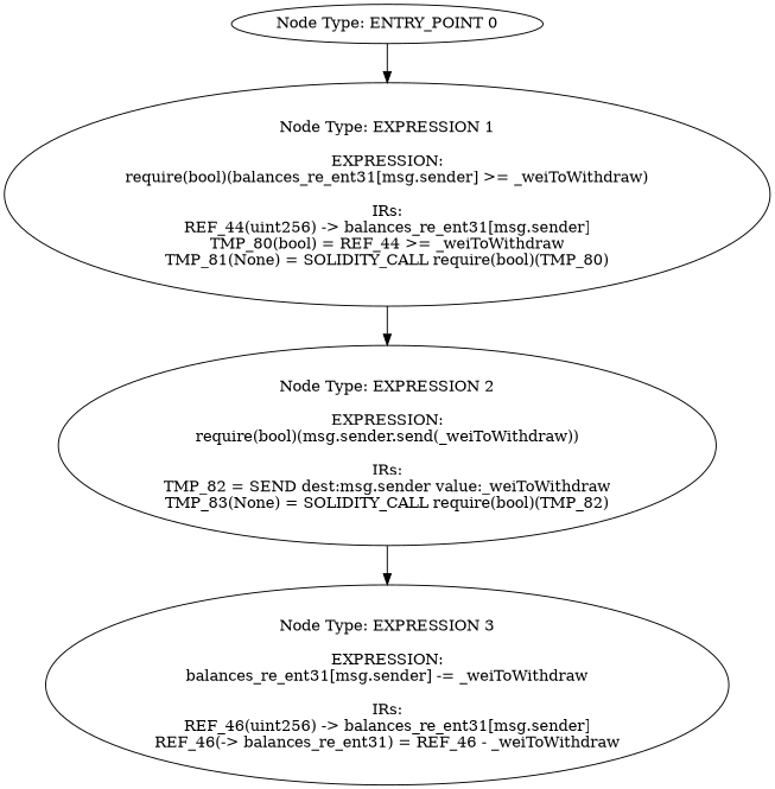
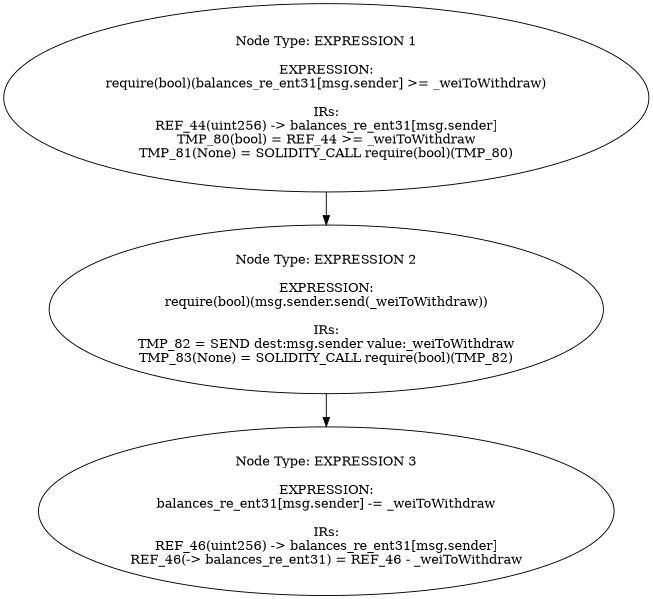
  digraph {
-   n1 [label="Node Type: ENTRY_POINT 0\n"]
    n2 [label="Node Type: EXPRESSION 1\n\nEXPRESSION:\nrequire(bool)(balances_re_ent31[msg.sender] >= _weiToWithdraw)\n\nIRs:\nREF_44(uint256) -> balances_re_ent31[msg.sender]\nTMP_80(bool) = REF_44 >= _weiToWithdraw\nTMP_81(None) = SOLIDITY_CALL require(bool)(TMP_80)"]
    n3 [label="Node Type: EXPRESSION 2\n\nEXPRESSION:\nrequire(bool)(msg.sender.send(_weiToWithdraw))\n\nIRs:\nTMP_82 = SEND dest:msg.sender value:_weiToWithdraw\nTMP_83(None) = SOLIDITY_CALL require(bool)(TMP_82)"]
    n4 [label="Node Type: EXPRESSION 3\n\nEXPRESSION:\nbalances_re_ent31[msg.sender] -= _weiToWithdraw\n\nIRs:\nREF_46(uint256) -> balances_re_ent31[msg.sender]\nREF_46(-> balances_re_ent31) = REF_46 - _weiToWithdraw"]
-   n1 -> n2
    n2 -> n3
    n3 -> n4
  }
